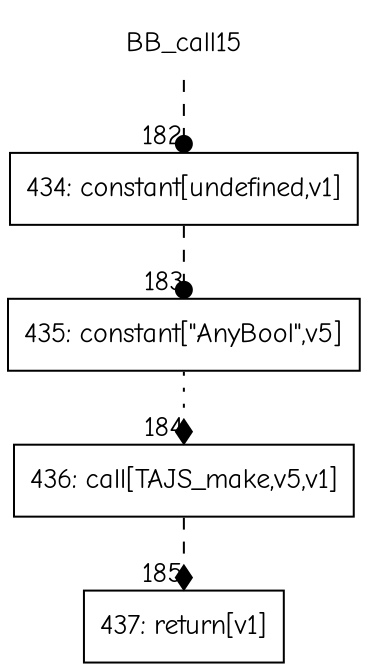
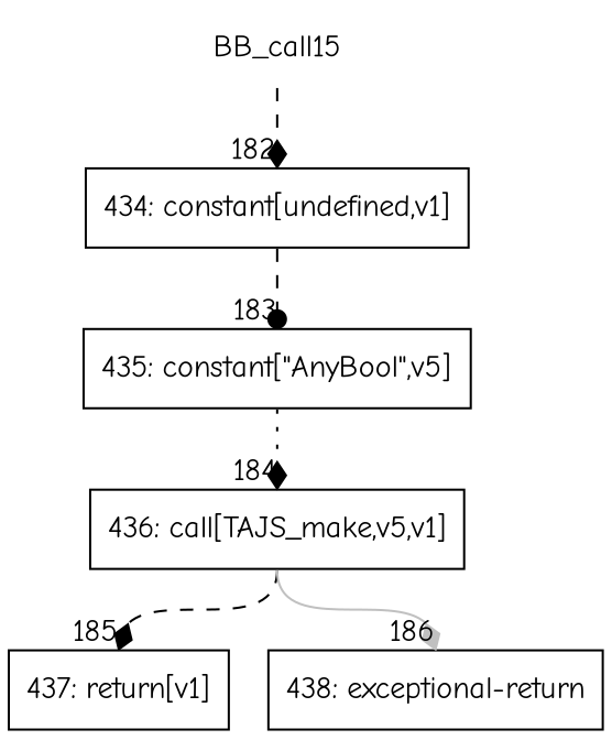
  digraph {
    fontname="Comic Neue"
    rankdir=TD
    node [fontname="Comic Neue" shape=record]
    edge [arrowhead=diamond fontname="Comic Neue" headport=n style=dashed tailport=s]
    n1 [label=BB_call15 shape=none]
    n2 [label="{434: constant[undefined,v1]}"]
    n3 [label="{435: constant[\"AnyBool\",v5]}"]
    n4 [label="{436: call[TAJS_make,v5,v1]}"]
    n5 [label="{437: return[v1]}"]
-   n1 -> n2 [arrowhead=dot headlabel="    182"]
+   n6 [label="{438: exceptional-return}"]
+   n1 -> n2 [headlabel="    182"]
    n2 -> n3 [arrowhead=dot headlabel="      183"]
    n3 -> n4 [headlabel="      184" style=dotted]
    n4 -> n5 [headlabel="      185"]
+   n4 -> n6 [color=gray headlabel="      186" style=solid]
  }
